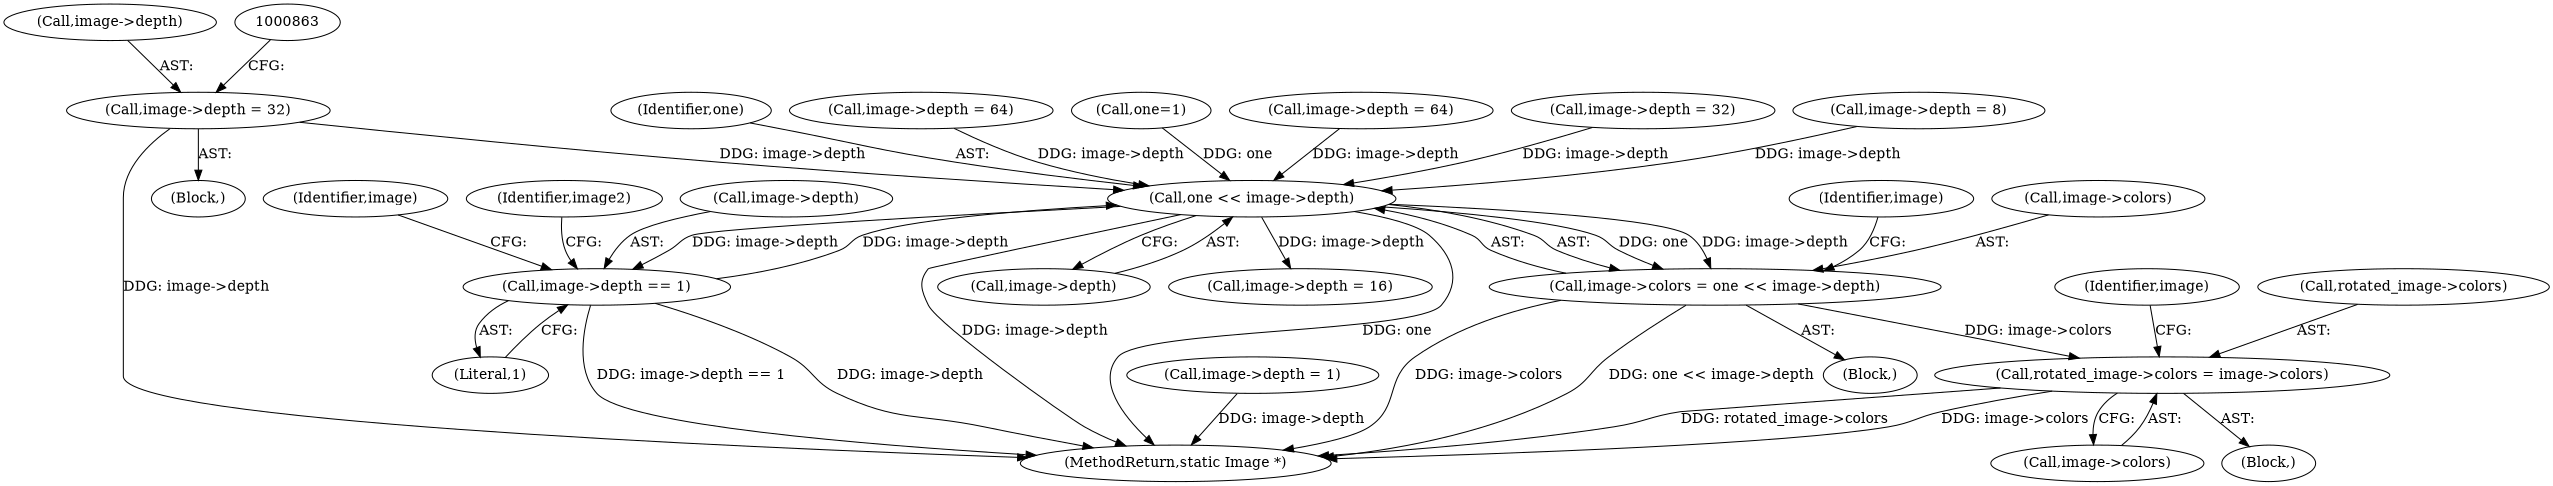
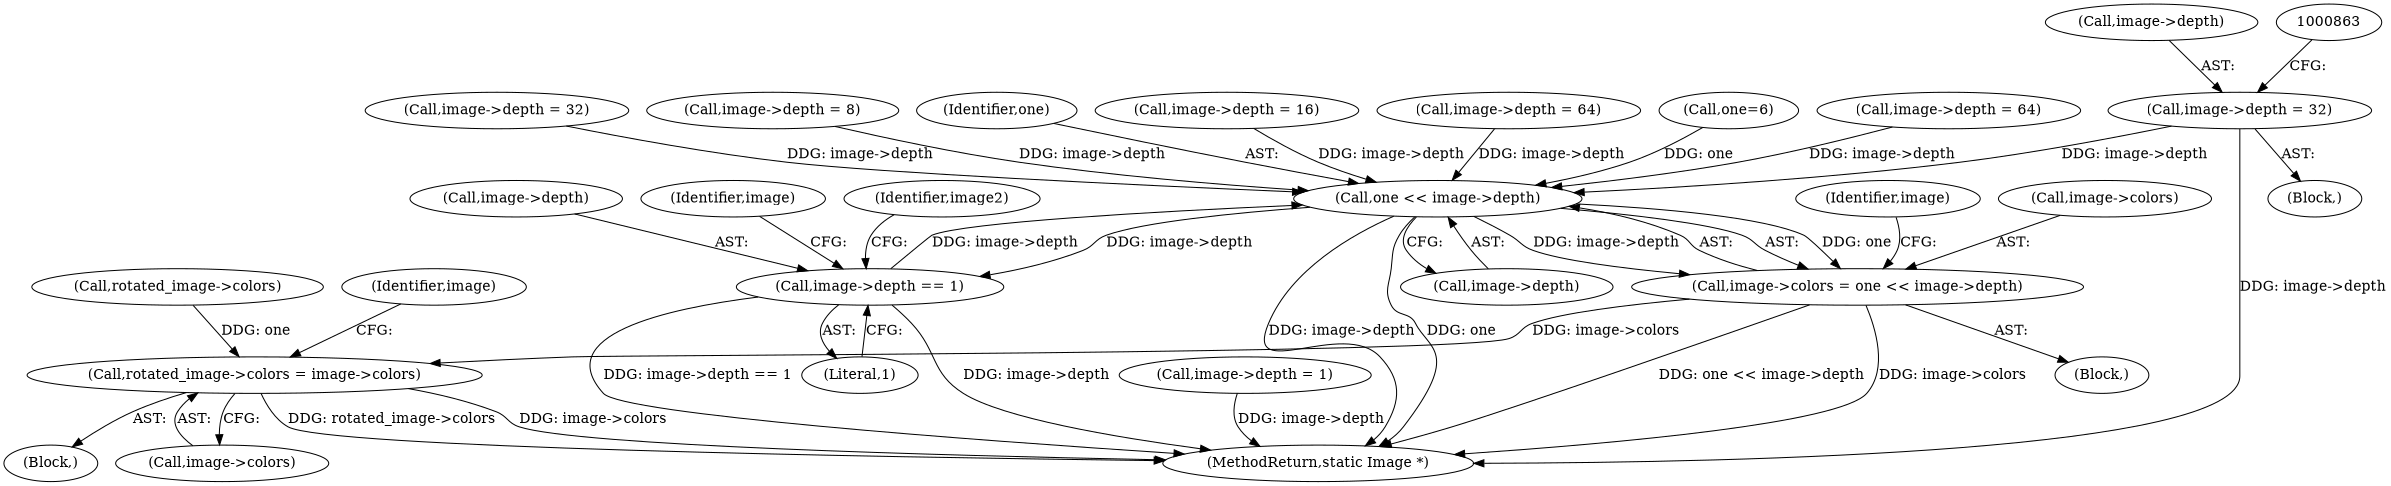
  digraph {
    n1 [label="(Call,image->depth = 32)"]
    n2 [label="(Call,one << image->depth)"]
    n3 [label="(MethodReturn,static Image *)"]
    n4 [label="(Block,)"]
    n5 [label="(Call,image->colors = one << image->depth)"]
    n6 [label="(Call,image->depth == 1)"]
    n7 [label="(Call,image->depth)"]
    n8 [label="(Call,rotated_image->colors = image->colors)"]
    n9 [label="(Block,)"]
    n10 [label="(Literal,1)"]
    n11 [label="(Block,)"]
    n12 [label="(Call,image->colors)"]
    n13 [label="(Call,image->depth = 8)"]
    n14 [label="(Identifier,image)"]
    n15 [label="(Call,rotated_image->colors)"]
    n16 [label="(Call,image->depth)"]
    n17 [label="(Identifier,one)"]
    n18 [label="(Call,image->depth = 16)"]
    n19 [label="(Identifier,image)"]
    n20 [label="(Identifier,image2)"]
    n21 [label="(Call,image->depth = 64)"]
-   n22 [label="(Call,one=1)"]
+   n22 [label="(Call,one=6)"]
    n23 [label="(Identifier,image)"]
    n24 [label="(Call,image->colors)"]
    n25 [label="(Call,image->depth = 1)"]
    n26 [label="(Call,image->depth = 64)"]
    n27 [label="(Call,image->depth)"]
    n28 [label="(Call,image->depth = 32)"]
    1000863
    n1 -> n2 [label="DDG: image->depth"]
    n1 -> n3 [label="DDG: image->depth"]
    n1 -> n4 [label="AST: "]
    n2 -> n3 [label="DDG: image->depth"]
    n2 -> n3 [label="DDG: one"]
    n2 -> n5 [label="AST: "]
    n2 -> n5 [label="DDG: one"]
    n2 -> n5 [label="DDG: image->depth"]
    n2 -> n6 [label="DDG: image->depth"]
    n2 -> n7 [label="CFG: "]
    n5 -> n2 [label="AST: "]
    n5 -> n3 [label="DDG: one << image->depth"]
    n5 -> n3 [label="DDG: image->colors"]
    n5 -> n8 [label="DDG: image->colors"]
    n5 -> n9 [label="AST: "]
    n6 -> n2 [label="DDG: image->depth"]
    n6 -> n3 [label="DDG: image->depth"]
    n6 -> n3 [label="DDG: image->depth == 1"]
    n6 -> n10 [label="AST: "]
    n7 -> n2 [label="AST: "]
    n8 -> n3 [label="DDG: rotated_image->colors"]
    n8 -> n3 [label="DDG: image->colors"]
    n8 -> n11 [label="AST: "]
    n8 -> n12 [label="CFG: "]
    n10 -> n6 [label="CFG: "]
    n12 -> n8 [label="AST: "]
    n13 -> n2 [label="DDG: image->depth"]
    n14 -> n6 [label="CFG: "]
-   n15 -> n8 [label="AST: "]
+   n15 -> n8 [label="DDG: one"]
    n16 -> n1 [label="AST: "]
    n17 -> n2 [label="AST: "]
-   n2 -> n18 [label="DDG: image->depth"]
+   n18 -> n2 [label="DDG: image->depth"]
    n19 -> n8 [label="CFG: "]
    n20 -> n6 [label="CFG: "]
    n21 -> n2 [label="DDG: image->depth"]
    n22 -> n2 [label="DDG: one"]
    n23 -> n5 [label="CFG: "]
    n24 -> n5 [label="AST: "]
    n25 -> n3 [label="DDG: image->depth"]
    n26 -> n2 [label="DDG: image->depth"]
    n27 -> n6 [label="AST: "]
    n28 -> n2 [label="DDG: image->depth"]
    1000863 -> n1 [label="CFG: "]
  }
